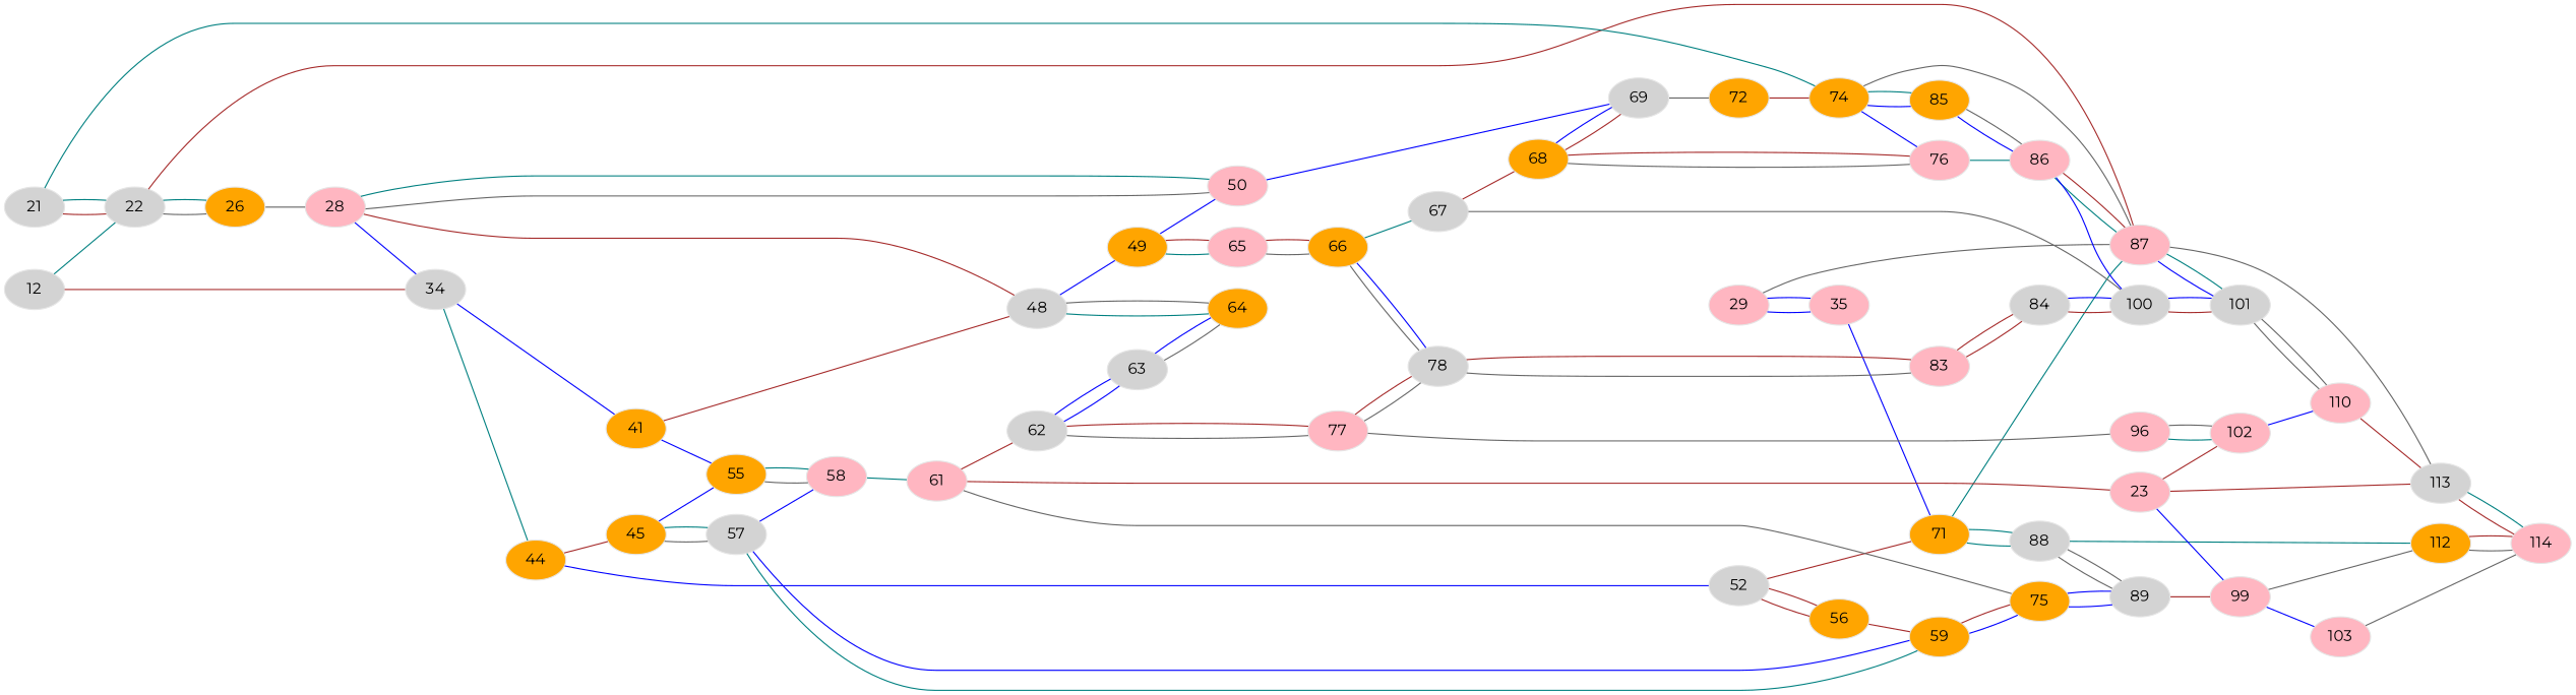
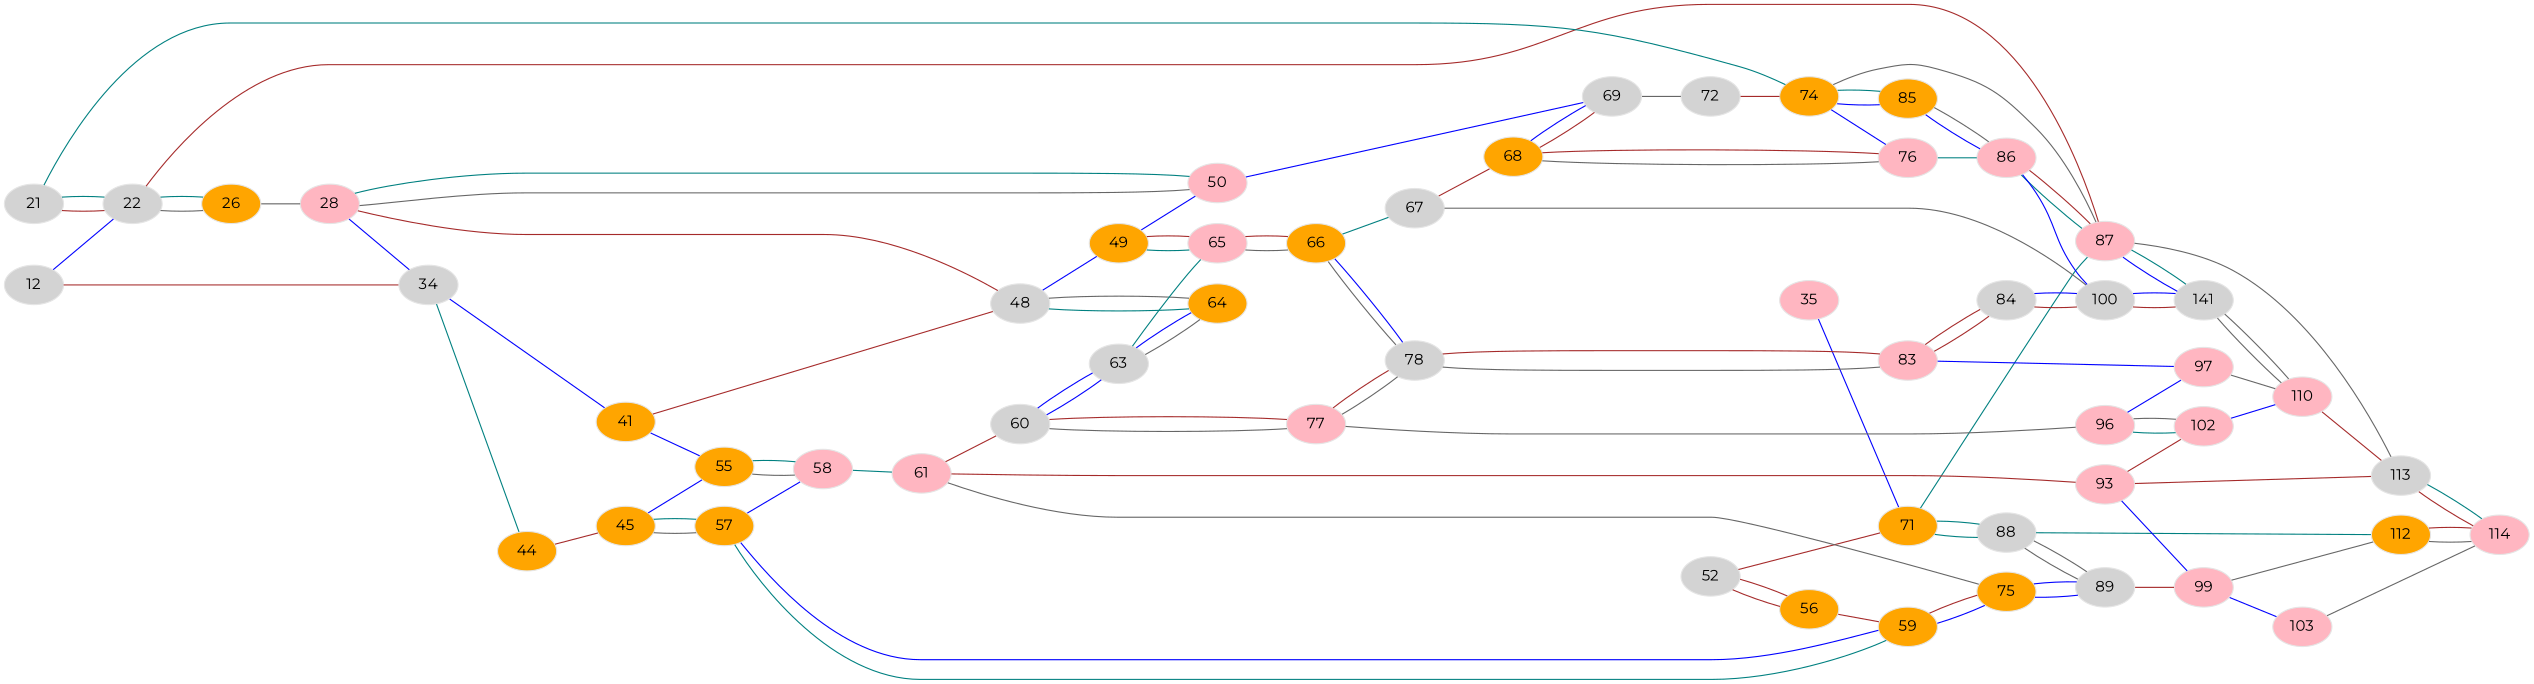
  graph {
    fontname=Montserrat
    rankdir=LR
    node [color=gray90 fillcolor=lightpink fontname=Montserrat style=filled]
    edge [color=brown fontname=Montserrat]
    12 [fillcolor=lightgrey super="+8+6"]
    34 [fillcolor=lightgrey super="+24+13+14"]
    22 [fillcolor=lightgrey super="+17+18"]
    41 [fillcolor=orange super="+40"]
    44 [fillcolor=orange super="+33"]
    26 [fillcolor=orange super="+16"]
    87 [super="+4+70"]
    21 [fillcolor=lightgrey]
    74 [fillcolor=orange super="+73+19+20"]
    76
    85 [fillcolor=orange]
    28 [super="+27+25+15"]
-   101 [fillcolor=lightgrey]
+   101 [fillcolor=lightgrey label=141]
    113 [fillcolor=lightgrey super="+111"]
    48 [fillcolor=lightgrey super="+43"]
    50
    49 [fillcolor=orange]
    64 [fillcolor=orange]
    69 [fillcolor=lightgrey super="+53"]
-   29 [super="+3"]
    35
    71 [fillcolor=orange super="+51+36+37"]
    88 [fillcolor=lightgrey]
    55 [fillcolor=orange super="+46"]
    45 [fillcolor=orange]
    52 [fillcolor=lightgrey super="+38+39+47"]
    58
-   57 [fillcolor=lightgrey]
+   57 [fillcolor=orange]
    56 [fillcolor=orange]
    59 [fillcolor=orange]
    65
    66 [fillcolor=orange]
-   72 [fillcolor=orange super="+54"]
+   72 [fillcolor=lightgrey super="+54"]
    61 [super="+60"]
    75 [fillcolor=orange]
-   62 [fillcolor=lightgrey]
-   93 [super="+92" label=23]
+   62 [fillcolor=lightgrey label=60]
+   93 [super="+92"]
    89 [fillcolor=lightgrey]
    63 [fillcolor=lightgrey]
    77
    99 [super="+90+91"]
    102 [super="+94"]
    78 [fillcolor=lightgrey]
    96 [super="+95"]
    67 [fillcolor=lightgrey]
    68 [fillcolor=orange]
    100 [fillcolor=lightgrey super="+80+79"]
    83
    86 [super="+81+82"]
    112 [fillcolor=orange super="+98"]
+   97
    84 [fillcolor=lightgrey]
    110 [super="+109+108"]
    114 [super="+105+104"]
    103
    12 -- 34 [weight=2]
-   12 -- 22 [color=teal]
+   12 -- 22 [color=blue]
    34 -- 41 [color=blue]
    34 -- 44 [color=teal]
    22 -- 26 [color=gray40 weight=2]
    22 -- 26 [color=teal]
    22 -- 87
    41 -- 48
    41 -- 55 [color=blue weight=2]
    44 -- 45
-   44 -- 52 [color=blue weight=2]
    26 -- 28 [color=gray40 weight=2]
    87 -- 101 [color=blue]
    87 -- 101 [color=teal]
    87 -- 113 [color=gray40]
    21 -- 22 [weight=2]
    21 -- 22 [color=teal]
    21 -- 74 [color=teal]
    74 -- 87 [color=gray40]
    74 -- 76 [color=blue]
    74 -- 85 [color=blue]
    74 -- 85 [color=teal]
    76 -- 86 [color=teal]
    85 -- 86 [color=blue weight=2]
    85 -- 86 [color=gray40]
    28 -- 34 [color=blue weight=2]
    28 -- 48
    28 -- 50 [color=gray40]
    28 -- 50 [color=teal]
    101 -- 110 [color=gray40]
    101 -- 110 [color=gray40]
    113 -- 114 [weight=2]
    113 -- 114 [color=teal]
    48 -- 49 [color=blue]
    48 -- 64 [color=teal weight=2]
    48 -- 64 [color=gray40]
    50 -- 69 [color=blue]
    49 -- 50 [color=blue]
    49 -- 65 [color=teal]
    49 -- 65
    69 -- 72 [color=gray40 weight=2]
-   29 -- 87 [color=gray40 weight=2]
-   29 -- 35 [color=blue weight=2]
-   29 -- 35 [color=blue]
    35 -- 71 [color=blue]
    71 -- 87 [color=teal]
    71 -- 88 [color=teal]
    71 -- 88 [color=teal]
    88 -- 89 [color=gray40]
    88 -- 89 [color=gray40]
    88 -- 112 [color=teal]
    55 -- 58 [color=gray40]
    55 -- 58 [color=teal]
    45 -- 55 [color=blue]
    45 -- 57 [color=gray40]
    45 -- 57 [color=teal]
    52 -- 71 [weight=3]
    52 -- 56 [weight=2]
    52 -- 56
    58 -- 61 [color=teal]
    57 -- 58 [color=blue]
    57 -- 59 [color=teal]
    57 -- 59 [color=blue]
    56 -- 59
    59 -- 75 [color=blue]
    59 -- 75
    65 -- 66 [color=gray40]
    65 -- 66
    66 -- 78 [color=gray40]
    66 -- 78 [color=blue]
    66 -- 67 [color=teal]
    72 -- 74 [weight=2]
    61 -- 75 [color=gray40]
    61 -- 62
    61 -- 93
    75 -- 89 [color=blue]
    75 -- 89 [color=blue]
    62 -- 63 [color=blue]
    62 -- 63 [color=blue]
    62 -- 77 [color=gray40]
    62 -- 77
    93 -- 113
    93 -- 99 [color=blue]
    93 -- 102
    89 -- 99
    63 -- 64 [color=gray40]
    63 -- 64 [color=blue]
+   63 -- 65 [color=teal]
    77 -- 78 [color=gray40]
    77 -- 78
    77 -- 96 [color=gray40]
    99 -- 112 [color=gray40]
    99 -- 103 [color=blue weight=2]
    102 -- 110 [color=blue]
    78 -- 83 [color=gray40]
    78 -- 83
    96 -- 102 [color=teal weight=2]
    96 -- 102 [color=gray40]
+   96 -- 97 [color=blue]
    67 -- 68
    67 -- 100 [color=gray40]
    68 -- 76 [color=gray40]
    68 -- 76
    68 -- 69
    68 -- 69 [color=blue]
    100 -- 101
    100 -- 101 [color=blue]
+   83 -- 97 [color=blue]
    83 -- 84
    83 -- 84
    86 -- 87 [color=teal]
    86 -- 87
    86 -- 100 [color=blue]
    112 -- 114 [color=gray40 weight=2]
    112 -- 114
+   97 -- 110 [color=gray40]
    84 -- 100 [weight=2]
    84 -- 100 [color=blue]
    110 -- 113 [weight=2]
    103 -- 114 [color=gray40]
  }
